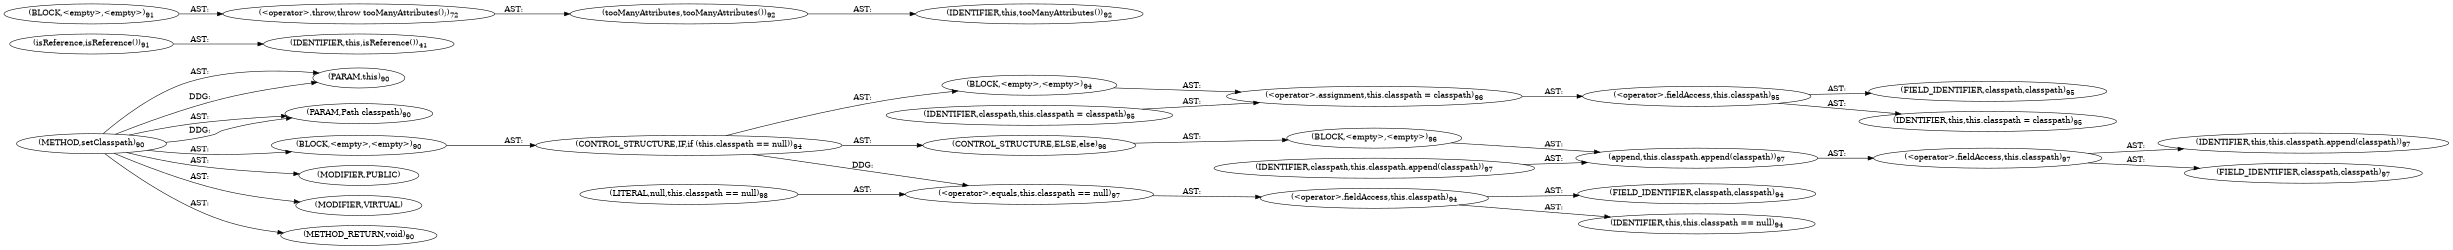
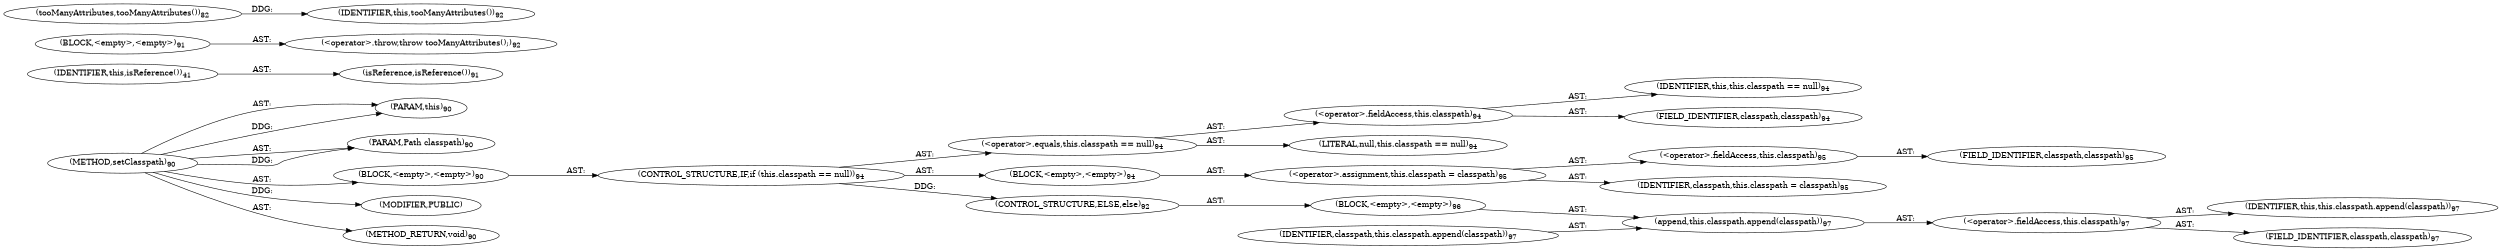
  digraph {
    rankdir=LR
    n1 [label=<(METHOD,setClasspath)<SUB>90</SUB>>]
    n2 [label=<(PARAM,this)<SUB>90</SUB>>]
    n3 [label=<(PARAM,Path classpath)<SUB>90</SUB>>]
    n4 [label=<(BLOCK,&lt;empty&gt;,&lt;empty&gt;)<SUB>90</SUB>>]
    n5 [label=<(MODIFIER,PUBLIC)>]
-   n6 [label=<(MODIFIER,VIRTUAL)>]
    n7 [label=<(METHOD_RETURN,void)<SUB>90</SUB>>]
    n8 [label=<(CONTROL_STRUCTURE,IF,if (this.classpath == null))<SUB>94</SUB>>]
-   n9 [label=<(&lt;operator&gt;.equals,this.classpath == null)<SUB>97</SUB>>]
+   n9 [label=<(&lt;operator&gt;.equals,this.classpath == null)<SUB>94</SUB>>]
    n10 [label=<(BLOCK,&lt;empty&gt;,&lt;empty&gt;)<SUB>94</SUB>>]
-   n11 [label=<(CONTROL_STRUCTURE,ELSE,else)<SUB>96</SUB>>]
+   n11 [label=<(CONTROL_STRUCTURE,ELSE,else)<SUB>92</SUB>>]
    n12 [label=<(isReference,isReference())<SUB>91</SUB>>]
    n13 [label=<(IDENTIFIER,this,isReference())<SUB>41</SUB>>]
    n14 [label=<(BLOCK,&lt;empty&gt;,&lt;empty&gt;)<SUB>91</SUB>>]
-   n15 [label=<(&lt;operator&gt;.throw,throw tooManyAttributes();)<SUB>72</SUB>>]
-   n16 [label=<(tooManyAttributes,tooManyAttributes())<SUB>92</SUB>>]
+   n15 [label=<(&lt;operator&gt;.throw,throw tooManyAttributes();)<SUB>92</SUB>>]
+   n16 [label=<(tooManyAttributes,tooManyAttributes())<SUB>82</SUB>>]
    n17 [label=<(IDENTIFIER,this,tooManyAttributes())<SUB>92</SUB>>]
    n18 [label=<(&lt;operator&gt;.fieldAccess,this.classpath)<SUB>94</SUB>>]
-   n19 [label=<(LITERAL,null,this.classpath == null)<SUB>98</SUB>>]
-   n20 [label=<(&lt;operator&gt;.assignment,this.classpath = classpath)<SUB>96</SUB>>]
+   n19 [label=<(LITERAL,null,this.classpath == null)<SUB>94</SUB>>]
+   n20 [label=<(&lt;operator&gt;.assignment,this.classpath = classpath)<SUB>95</SUB>>]
    n21 [label=<(BLOCK,&lt;empty&gt;,&lt;empty&gt;)<SUB>96</SUB>>]
    n22 [label=<(IDENTIFIER,this,this.classpath == null)<SUB>94</SUB>>]
    n23 [label=<(FIELD_IDENTIFIER,classpath,classpath)<SUB>94</SUB>>]
    n24 [label=<(&lt;operator&gt;.fieldAccess,this.classpath)<SUB>95</SUB>>]
    n25 [label=<(IDENTIFIER,classpath,this.classpath = classpath)<SUB>95</SUB>>]
-   n26 [label=<(IDENTIFIER,this,this.classpath = classpath)<SUB>95</SUB>>]
    n27 [label=<(FIELD_IDENTIFIER,classpath,classpath)<SUB>95</SUB>>]
    n28 [label=<(append,this.classpath.append(classpath))<SUB>97</SUB>>]
    n29 [label=<(&lt;operator&gt;.fieldAccess,this.classpath)<SUB>97</SUB>>]
    n30 [label=<(IDENTIFIER,this,this.classpath.append(classpath))<SUB>97</SUB>>]
    n31 [label=<(FIELD_IDENTIFIER,classpath,classpath)<SUB>97</SUB>>]
    n32 [label=<(IDENTIFIER,classpath,this.classpath.append(classpath))<SUB>97</SUB>>]
    n1 -> n2 [label="AST: "]
    n1 -> n2 [label="DDG: "]
    n1 -> n3 [label="AST: "]
    n1 -> n3 [label="DDG: "]
    n1 -> n4 [label="AST: "]
-   n1 -> n5 [label="AST: "]
-   n1 -> n6 [label="AST: "]
+   n1 -> n5 [label="DDG: "]
    n1 -> n7 [label="AST: "]
    n4 -> n8 [label="AST: "]
-   n8 -> n9 [label="DDG: "]
+   n8 -> n9 [label="AST: "]
    n8 -> n10 [label="AST: "]
-   n8 -> n11 [label="AST: "]
+   n8 -> n11 [label="DDG: "]
    n9 -> n18 [label="AST: "]
-   n19 -> n9 [label="AST: "]
+   n9 -> n19 [label="AST: "]
    n10 -> n20 [label="AST: "]
    n11 -> n21 [label="AST: "]
-   n12 -> n13 [label="AST: "]
+   n13 -> n12 [label="AST: "]
    n14 -> n15 [label="AST: "]
-   n15 -> n16 [label="AST: "]
-   n16 -> n17 [label="AST: "]
+   n16 -> n17 [label="DDG: "]
    n18 -> n22 [label="AST: "]
    n18 -> n23 [label="AST: "]
    n20 -> n24 [label="AST: "]
-   n25 -> n20 [label="AST: "]
+   n20 -> n25 [label="AST: "]
    n21 -> n28 [label="AST: "]
-   n24 -> n26 [label="AST: "]
    n24 -> n27 [label="AST: "]
    n28 -> n29 [label="AST: "]
    n29 -> n30 [label="AST: "]
    n29 -> n31 [label="AST: "]
    n32 -> n28 [label="AST: "]
  }
